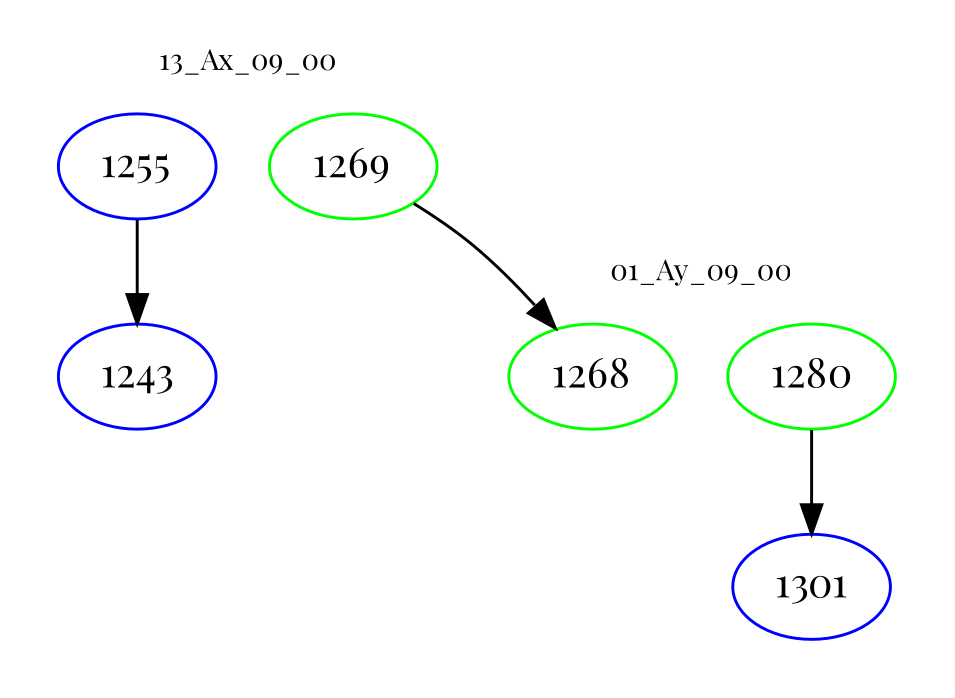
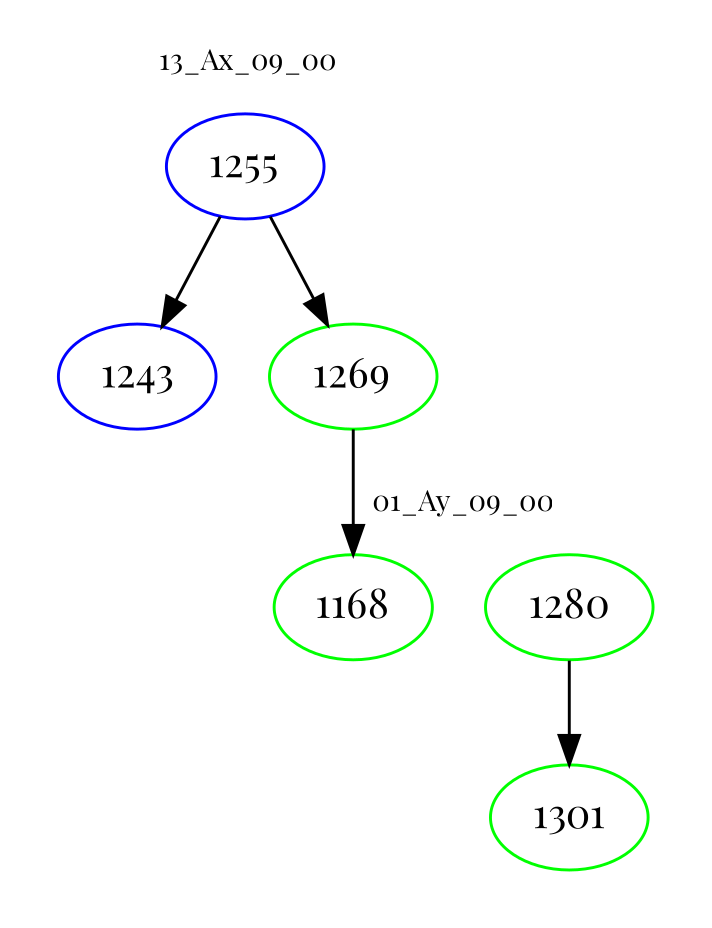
  digraph {
    fontname="Playfair Display"
    node [color=blue fontname="Playfair Display"]
    edge [color=black fontname="Playfair Display"]
    n1 [label=1255]
    n2 [label=1243]
    n3 [color=green label=1269]
    n4 [color=green label=1280]
-   n5 [color=green label=1268]
-   n6 [label=1301]
+   n5 [color=green label=1168]
+   n6 [color=green label=1301]
    subgraph cluster_1 {
      color=white
      fontsize=10
      label="13_Ax_09_00"
      n1
      n2
      n3
    }
    subgraph cluster_2 {
      color=white
      fontsize=10
      label="01_Ay_09_00"
      n4
      n5
      n6
    }
    n1 -> n2
+   n1 -> n3
    n3 -> n5
    n4 -> n6
  }
